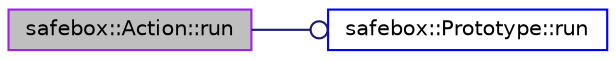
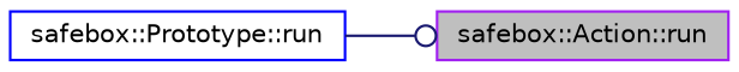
  digraph {
    rankdir=LR
    node [fontname=Helvetica fontsize=10 shape=record style=filled]
    n1 [color=purple fillcolor=grey75 fontcolor=black height=0.2 label="safebox::Action::run" width=0.4]
    n2 [color=blue fillcolor=white height=0.2 label="safebox::Prototype::run" width=0.4]
-   n1 -> n2 [color=midnightblue fontname=Helvetica fontsize=10 labelfontname=Helvetica labelfontsize=10 style=solid arrowhead=odot]
+   n2 -> n1 [color=midnightblue fontname=Helvetica fontsize=10 labelfontname=Helvetica labelfontsize=10 style=solid arrowhead=odot]
  }
